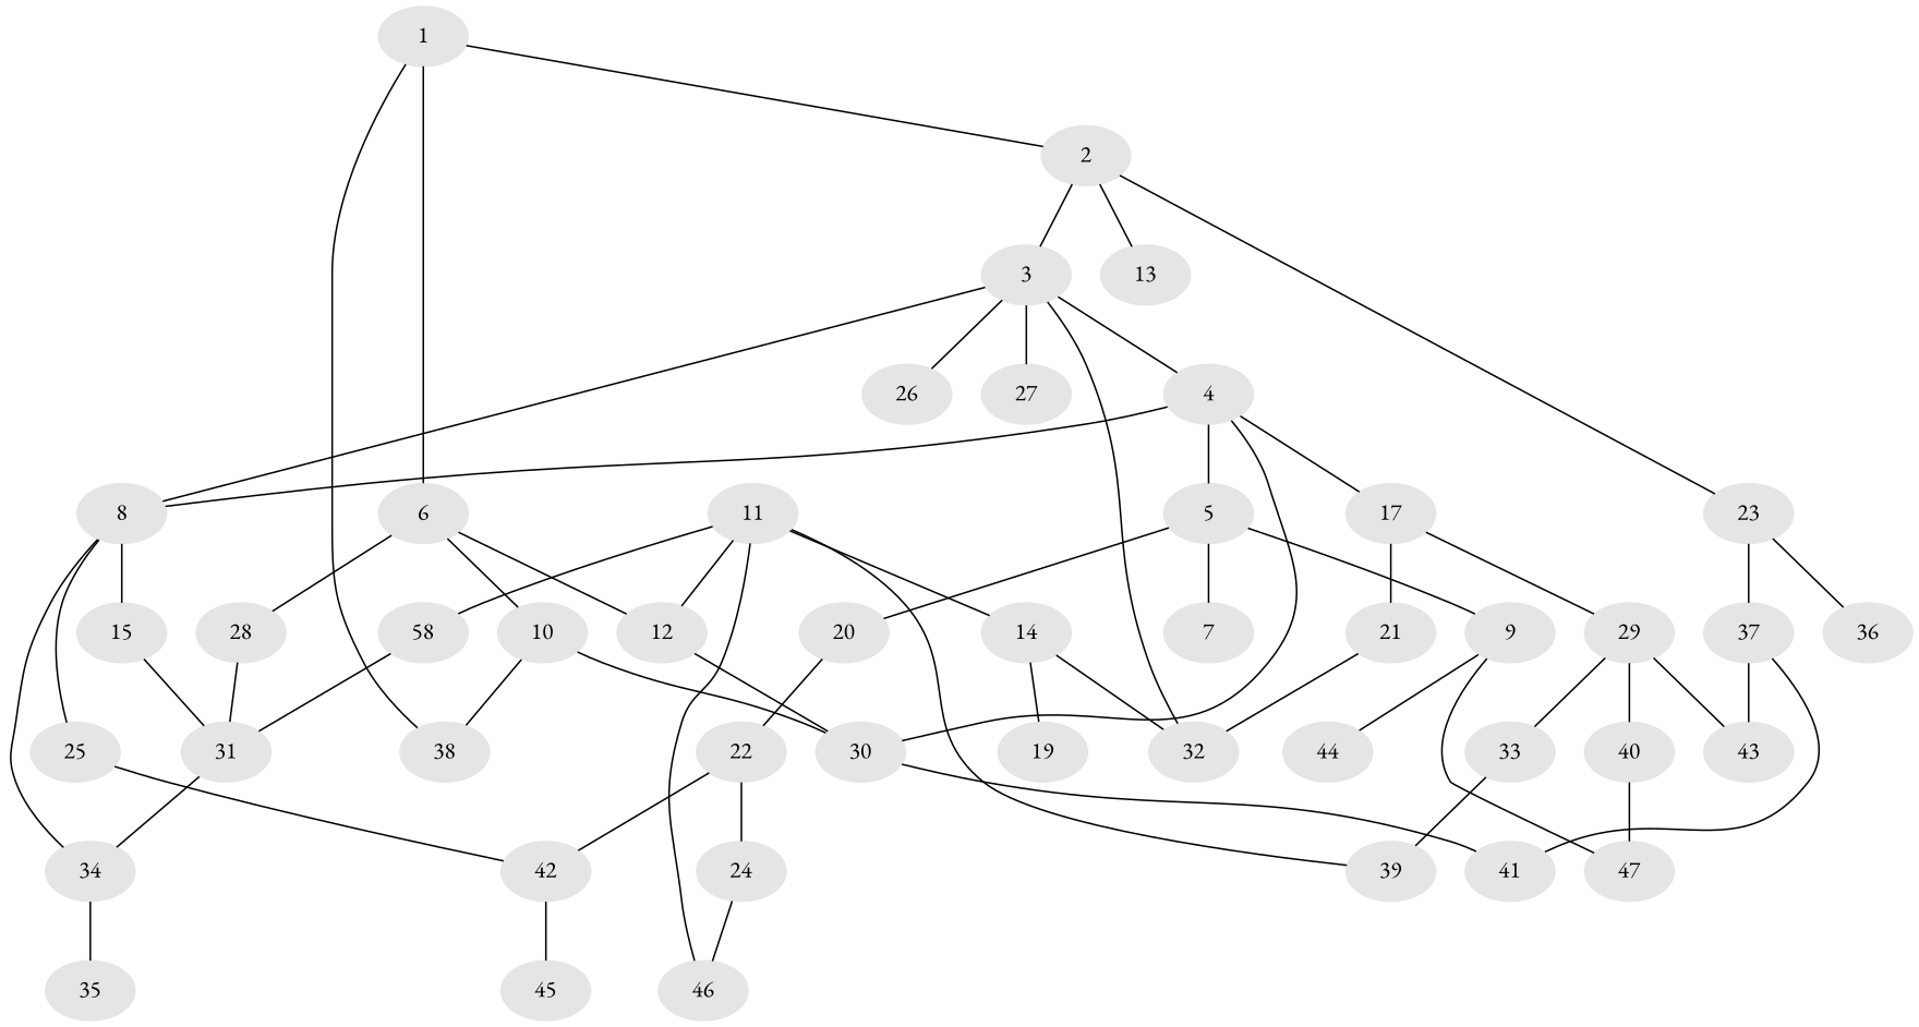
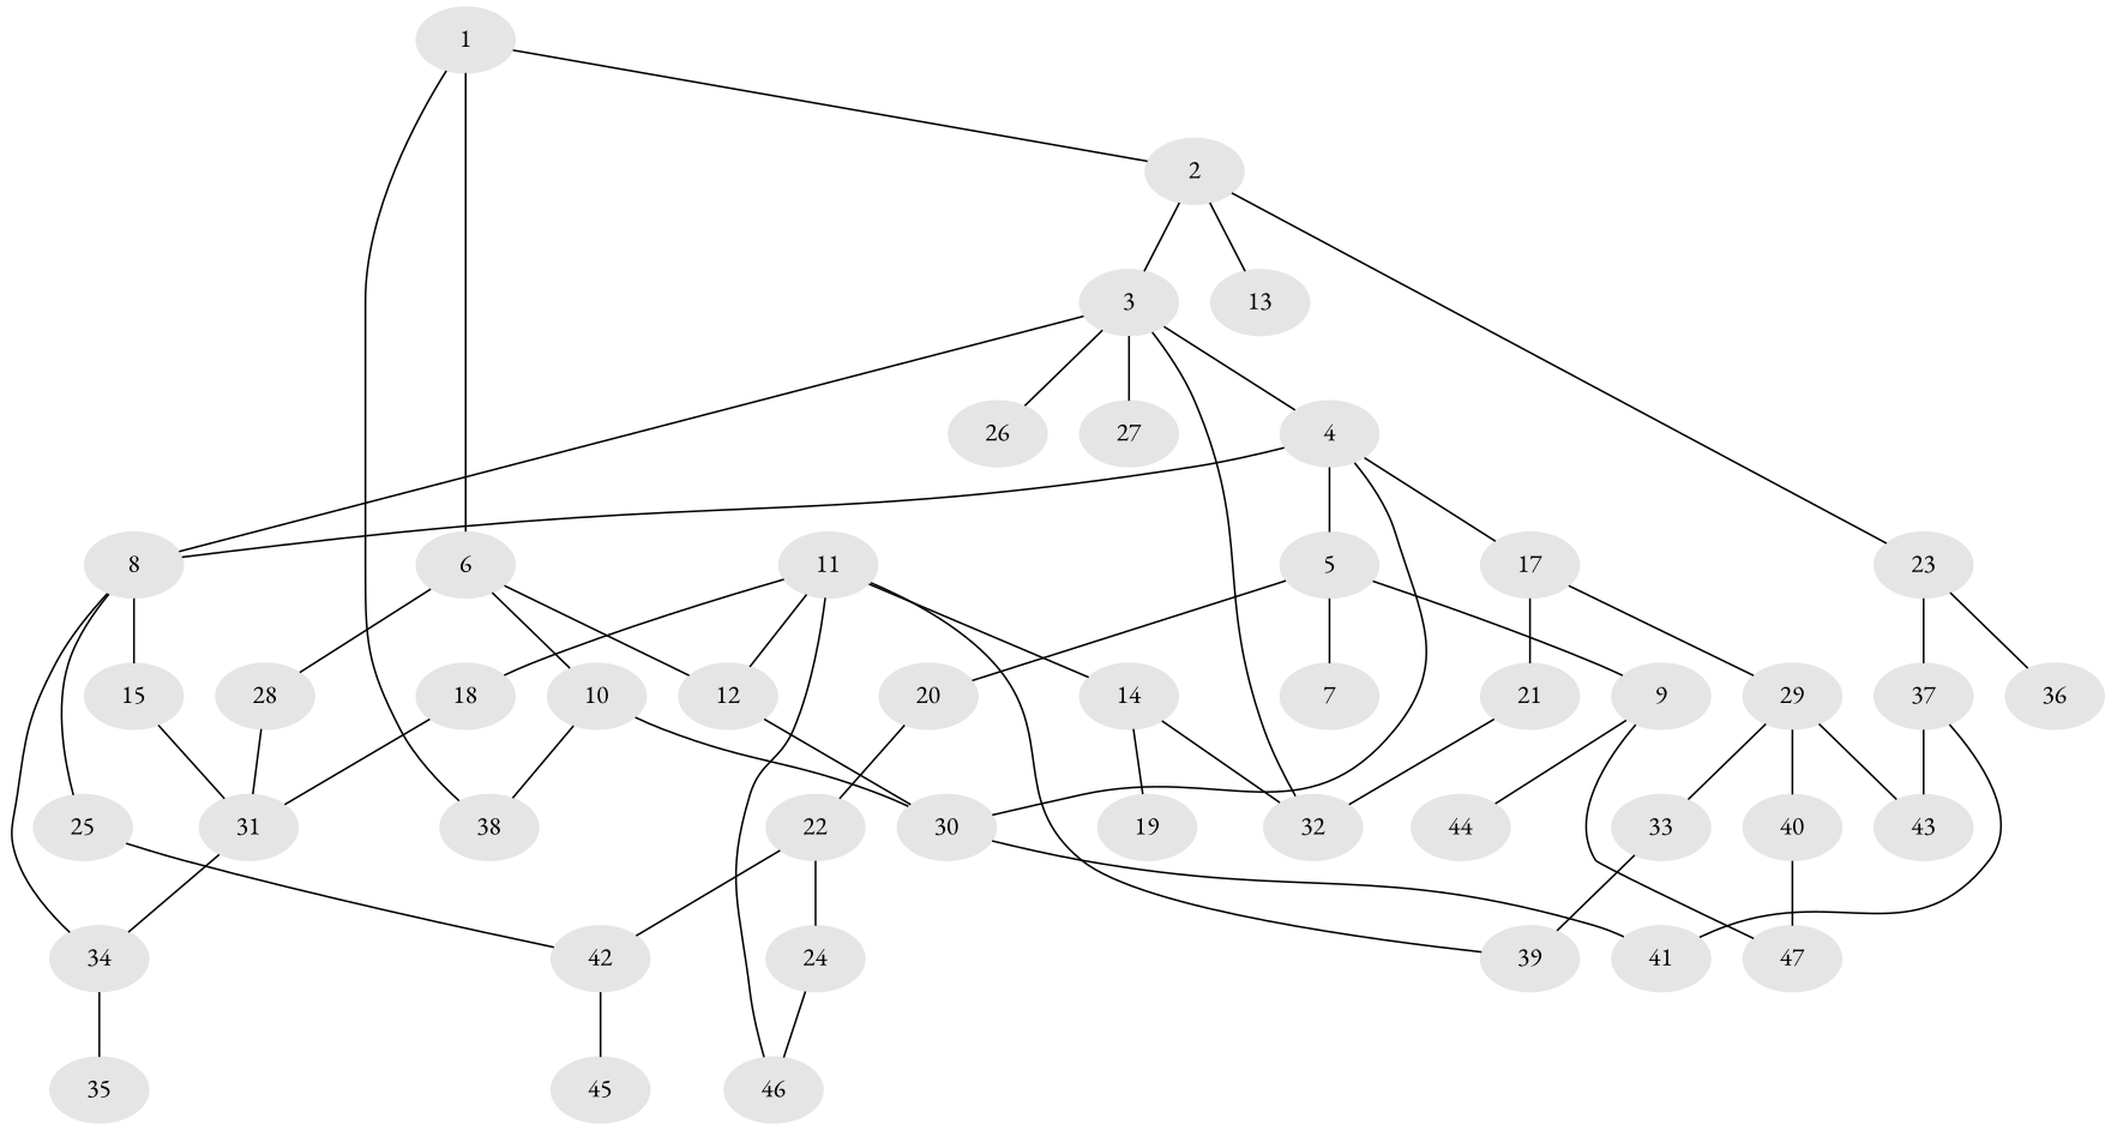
  graph {
    fontname="EB Garamond"
    node [color=gray90 fontname="EB Garamond" style=filled]
    edge [fontname="EB Garamond" weight=1.0]
    1
    2
    6
    38
    3
    13
    23
    10
    12
    28
    4
    8
    26
    27
    32
    36
    37
    5
    17
    30
    15
    25
    34
    7
    9
    20
    21
    29
    41
    44
    47
    22
    31
    42
    35
    11
    14
-   18 [label=58]
+   18
    39
    46
    19
    33
    40
    43
    24
    45
    1 -- 2
    1 -- 6
    1 -- 38
    2 -- 3
    2 -- 13
    2 -- 23
    6 -- 10
    6 -- 12
    6 -- 28 [weight=4.0]
    3 -- 4
    3 -- 8
    3 -- 26
    3 -- 27
    3 -- 32
    23 -- 36
    23 -- 37
    10 -- 38
    10 -- 30
    12 -- 30
    28 -- 31
    4 -- 8
    4 -- 5 [weight=2.0]
    4 -- 17
    4 -- 30
    8 -- 15
    8 -- 25
    8 -- 34
    37 -- 41
    37 -- 43
    5 -- 7
    5 -- 9
    5 -- 20
    17 -- 21
    17 -- 29
    30 -- 41
    15 -- 31
    25 -- 42
    34 -- 35
    9 -- 44
    9 -- 47
    20 -- 22
    21 -- 32 [weight=2.0]
    29 -- 33
    29 -- 40
    29 -- 43
    22 -- 42
    22 -- 24 [weight=2.0]
    31 -- 34
    42 -- 45
    11 -- 12
    11 -- 14
    11 -- 18
    11 -- 39
    11 -- 46
    14 -- 32
    14 -- 19
    18 -- 31
    33 -- 39 [weight=2.0]
    40 -- 47
    24 -- 46
  }
